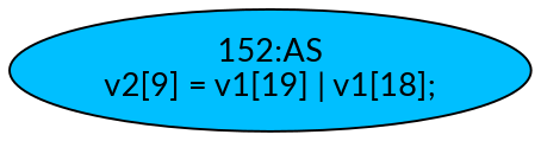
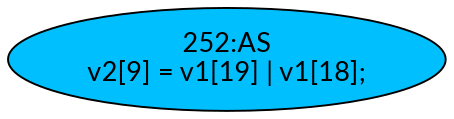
  strict digraph {
    rankdir=LR
    fontname=Lato
-   n1 [ast="<pyverilog.vparser.ast.Assign object at 0x7f40784bdb50>" def_var="['v2']" fillcolor=deepskyblue label="152:AS\nv2[9] = v1[19] | v1[18];" statements="[]" style=filled typ=Assign use_var="['v1', 'v1']" fontname=Lato]
+   n1 [ast="<pyverilog.vparser.ast.Assign object at 0x7f40784bdb50>" def_var="['v2']" fillcolor=deepskyblue label="252:AS\nv2[9] = v1[19] | v1[18];" statements="[]" style=filled typ=Assign use_var="['v1', 'v1']" fontname=Lato]
  }
